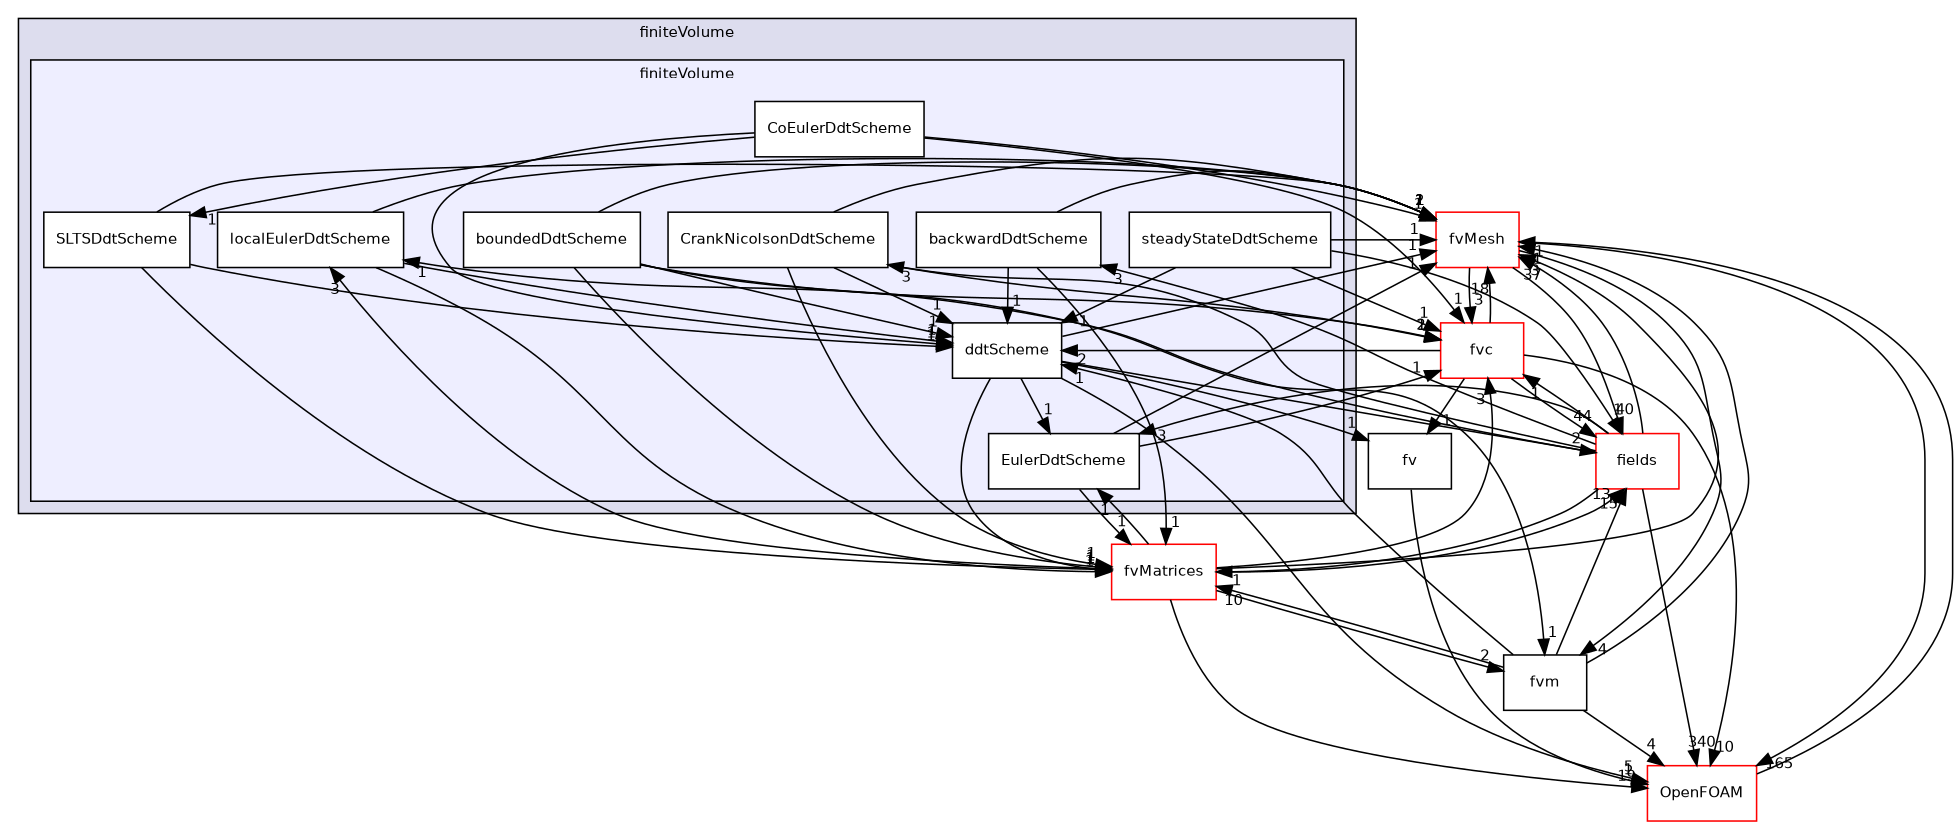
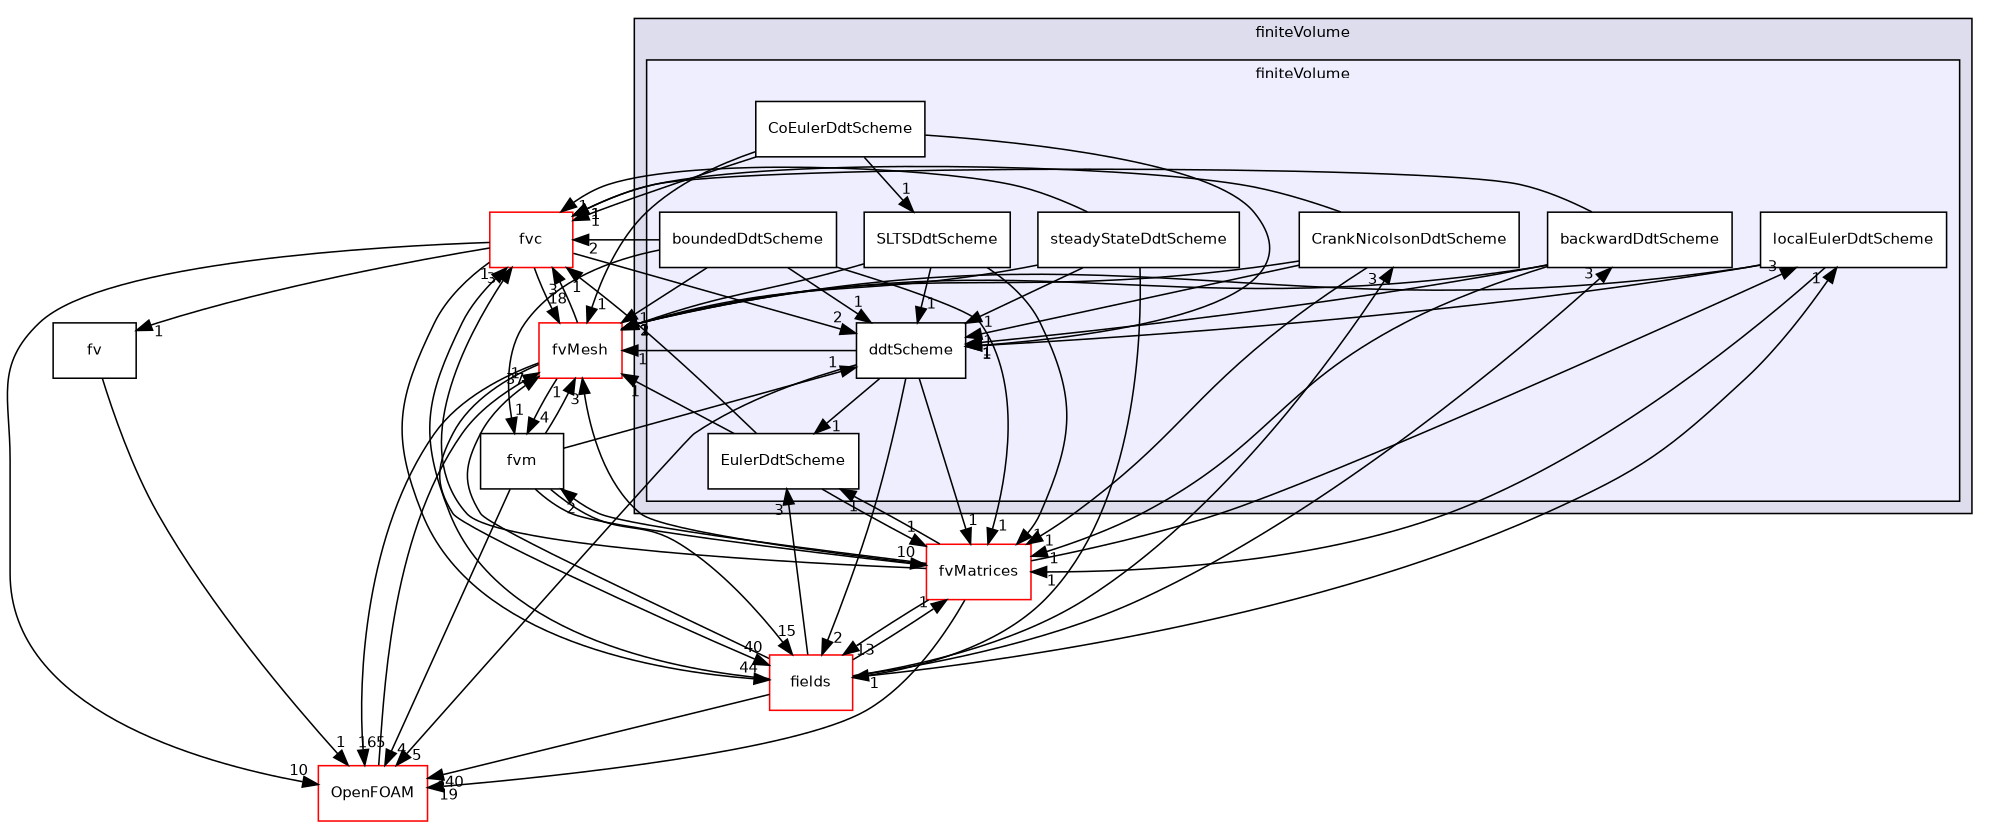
  digraph {
    compound=true
    node [color=black fillcolor=white fontname=Helvetica fontsize=10 shape=box style=filled]
    edge [headlabel=1 labeldistance=1.5 labelfontname=Helvetica labelfontsize=10]
    n1 [label=backwardDdtScheme]
    n2 [label=boundedDdtScheme]
    n3 [label=CoEulerDdtScheme]
    n4 [label=CrankNicolsonDdtScheme]
    n5 [label=ddtScheme]
    n6 [label=EulerDdtScheme]
    n7 [label=localEulerDdtScheme]
    n8 [label=SLTSDdtScheme]
    n9 [label=steadyStateDdtScheme]
    n10 [color=red label=fvc fillcolor="" style=""]
    n11 [color=red label=fvMesh fillcolor="" style=""]
    n12 [color=red label=fvMatrices fillcolor="" style=""]
    n13 [label=fvm color="" fillcolor="" style=""]
    n14 [color=red label=fields fillcolor="" style=""]
    n15 [color=red label=OpenFOAM fillcolor="" style=""]
    n16 [label=fv color="" fillcolor="" style=""]
    subgraph cluster_1 {
      bgcolor="#ddddee"
      fontname=Helvetica
      fontsize=10
      label=finiteVolume
      pencolor=black
      subgraph cluster_2 {
        bgcolor="#eeeeff"
        fontname=Helvetica
        fontsize=10
        label=finiteVolume
        pencolor=black
        n1
        n2
        n3
        n4
        n5
        n6
        n7
        n8
        n9
      }
    }
    n1 -> n5
+   n1 -> n10
    n1 -> n11
    n1 -> n12
    n2 -> n5
    n2 -> n10 [headlabel=2]
    n2 -> n11
    n2 -> n12
    n2 -> n13
    n3 -> n5
    n3 -> n8
    n3 -> n10
    n3 -> n11
    n4 -> n5
    n4 -> n10
    n4 -> n11
    n4 -> n12
    n5 -> n6
    n5 -> n11
    n5 -> n12
    n5 -> n14 [headlabel=2]
    n5 -> n15 [headlabel=5]
-   n5 -> n16
    n6 -> n10
    n6 -> n11
    n6 -> n12
    n7 -> n5
    n7 -> n11 [headlabel=2]
    n7 -> n12
    n8 -> n5
    n8 -> n11
    n8 -> n12
    n9 -> n5
    n9 -> n10
    n9 -> n11
    n9 -> n14
    n10 -> n5 [headlabel=2]
    n10 -> n11 [headlabel=18]
    n10 -> n14 [headlabel=44]
    n10 -> n15 [headlabel=10]
    n10 -> n16
    n11 -> n10 [headlabel=3]
    n11 -> n13 [headlabel=4]
    n11 -> n14 [headlabel=40]
    n11 -> n15 [headlabel=165]
    n12 -> n6
    n12 -> n7 [headlabel=3]
    n12 -> n10 [headlabel=3]
    n12 -> n11 [headlabel=3]
    n12 -> n13 [headlabel=2]
    n12 -> n14 [headlabel=13]
    n12 -> n15 [headlabel=19]
    n13 -> n5
    n13 -> n11
    n13 -> n12 [headlabel=10]
    n13 -> n14 [headlabel=15]
    n13 -> n15 [headlabel=4]
    n14 -> n1 [headlabel=3]
    n14 -> n4 [headlabel=3]
    n14 -> n6 [headlabel=3]
    n14 -> n7
    n14 -> n10
    n14 -> n11 [headlabel=37]
    n14 -> n12
    n14 -> n15 [headlabel=340]
    n15 -> n11
    n16 -> n15
  }
